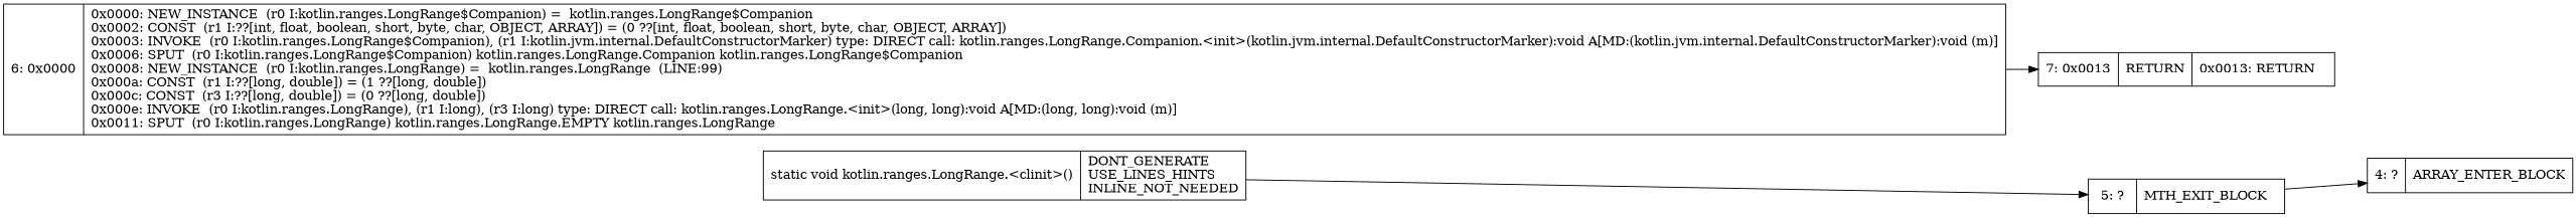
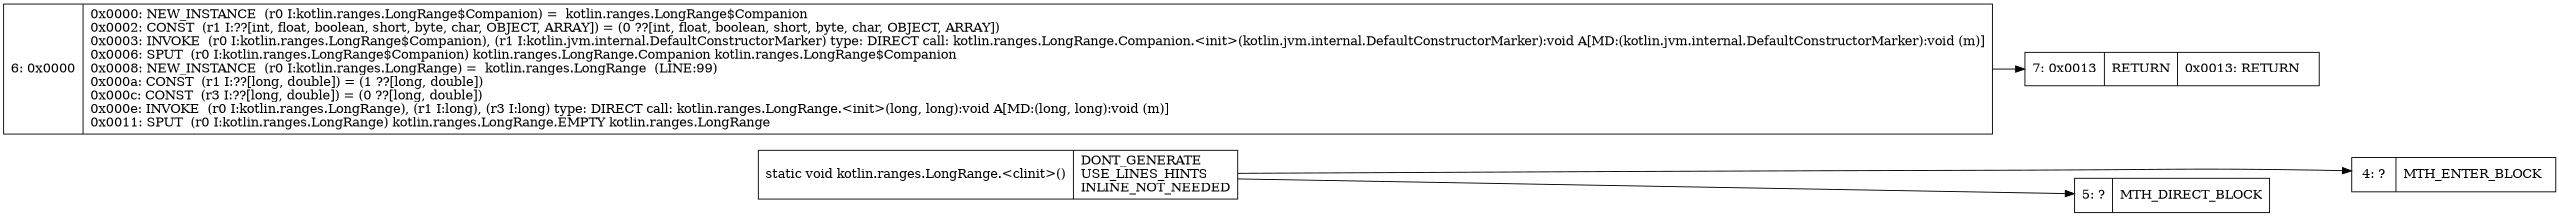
  digraph {
    rankdir=LR
    node [shape=record]
-   n1 [label="{4\:\ ?|ARRAY_ENTER_BLOCK\l}"]
+   n1 [label="{4\:\ ?|MTH_ENTER_BLOCK\l}"]
    n2 [label="{6\:\ 0x0000|0x0000: NEW_INSTANCE  (r0 I:kotlin.ranges.LongRange$Companion) =  kotlin.ranges.LongRange$Companion \l0x0002: CONST  (r1 I:??[int, float, boolean, short, byte, char, OBJECT, ARRAY]) = (0 ??[int, float, boolean, short, byte, char, OBJECT, ARRAY]) \l0x0003: INVOKE  (r0 I:kotlin.ranges.LongRange$Companion), (r1 I:kotlin.jvm.internal.DefaultConstructorMarker) type: DIRECT call: kotlin.ranges.LongRange.Companion.\<init\>(kotlin.jvm.internal.DefaultConstructorMarker):void A[MD:(kotlin.jvm.internal.DefaultConstructorMarker):void (m)]\l0x0006: SPUT  (r0 I:kotlin.ranges.LongRange$Companion) kotlin.ranges.LongRange.Companion kotlin.ranges.LongRange$Companion \l0x0008: NEW_INSTANCE  (r0 I:kotlin.ranges.LongRange) =  kotlin.ranges.LongRange  (LINE:99)\l0x000a: CONST  (r1 I:??[long, double]) = (1 ??[long, double]) \l0x000c: CONST  (r3 I:??[long, double]) = (0 ??[long, double]) \l0x000e: INVOKE  (r0 I:kotlin.ranges.LongRange), (r1 I:long), (r3 I:long) type: DIRECT call: kotlin.ranges.LongRange.\<init\>(long, long):void A[MD:(long, long):void (m)]\l0x0011: SPUT  (r0 I:kotlin.ranges.LongRange) kotlin.ranges.LongRange.EMPTY kotlin.ranges.LongRange \l}"]
    n3 [label="{7\:\ 0x0013|RETURN\l|0x0013: RETURN   \l}"]
-   n4 [label="{5\:\ ?|MTH_EXIT_BLOCK\l}"]
+   n4 [label="{5\:\ ?|MTH_DIRECT_BLOCK\l}"]
    n5 [label="{static void kotlin.ranges.LongRange.\<clinit\>()  | DONT_GENERATE\lUSE_LINES_HINTS\lINLINE_NOT_NEEDED\l}"]
    n2 -> n3
-   n4 -> n1
+   n5 -> n1
    n5 -> n4
  }
